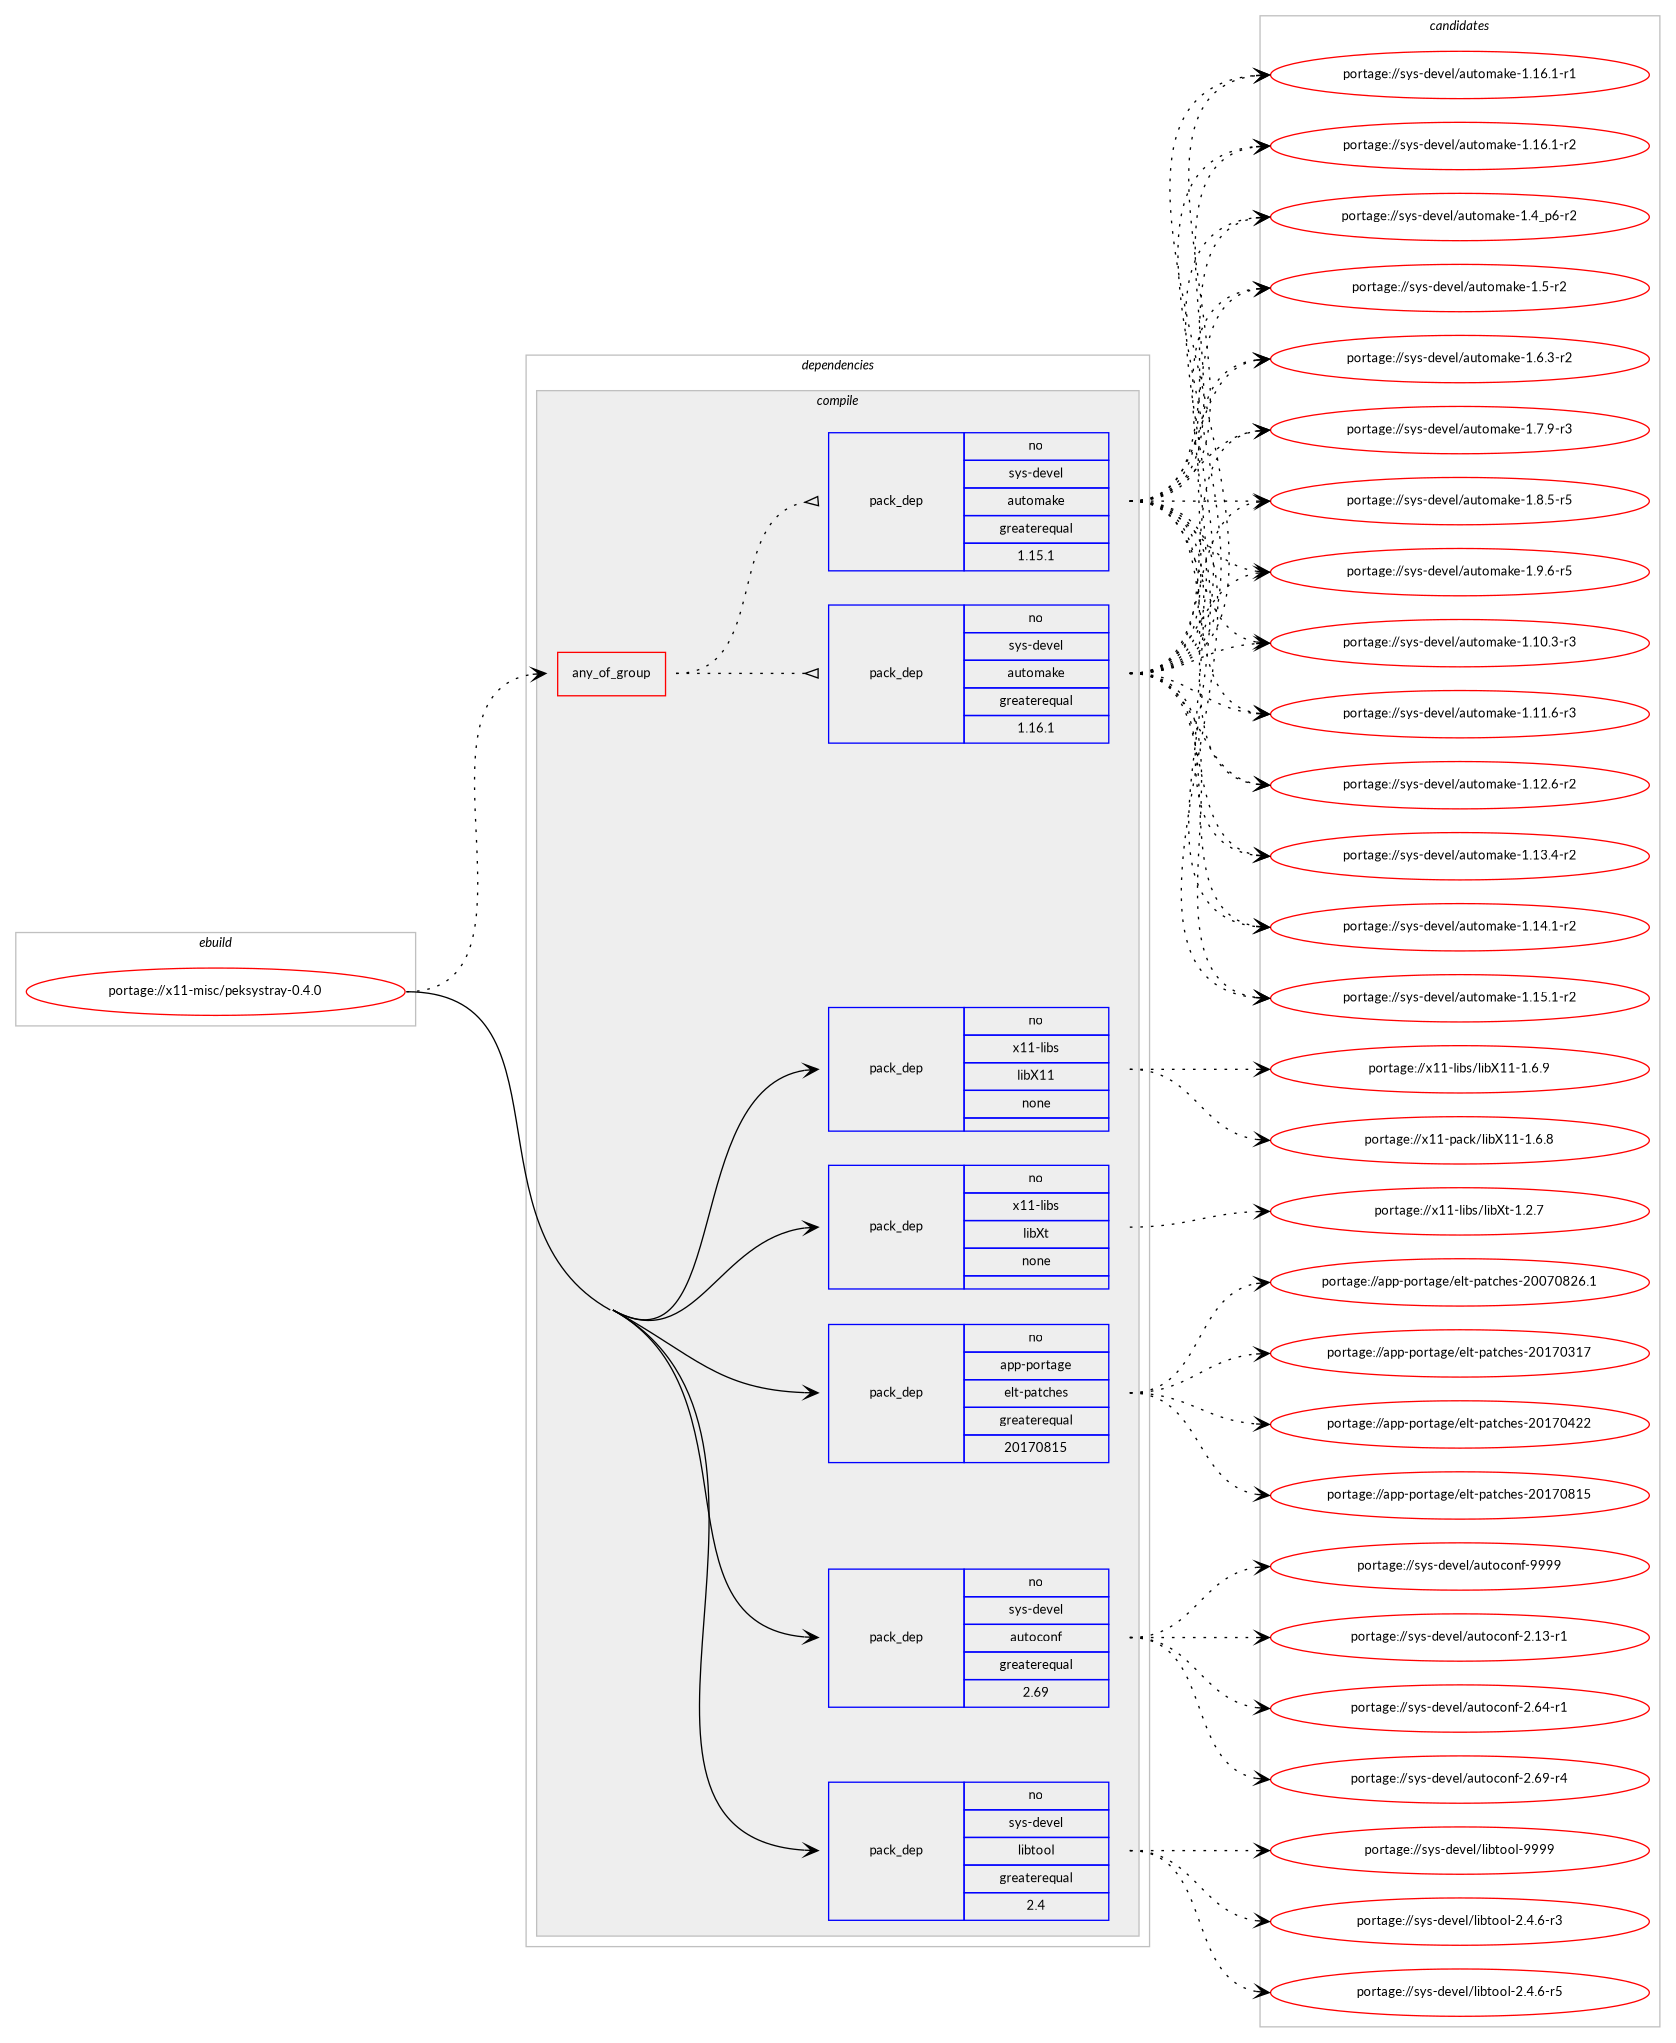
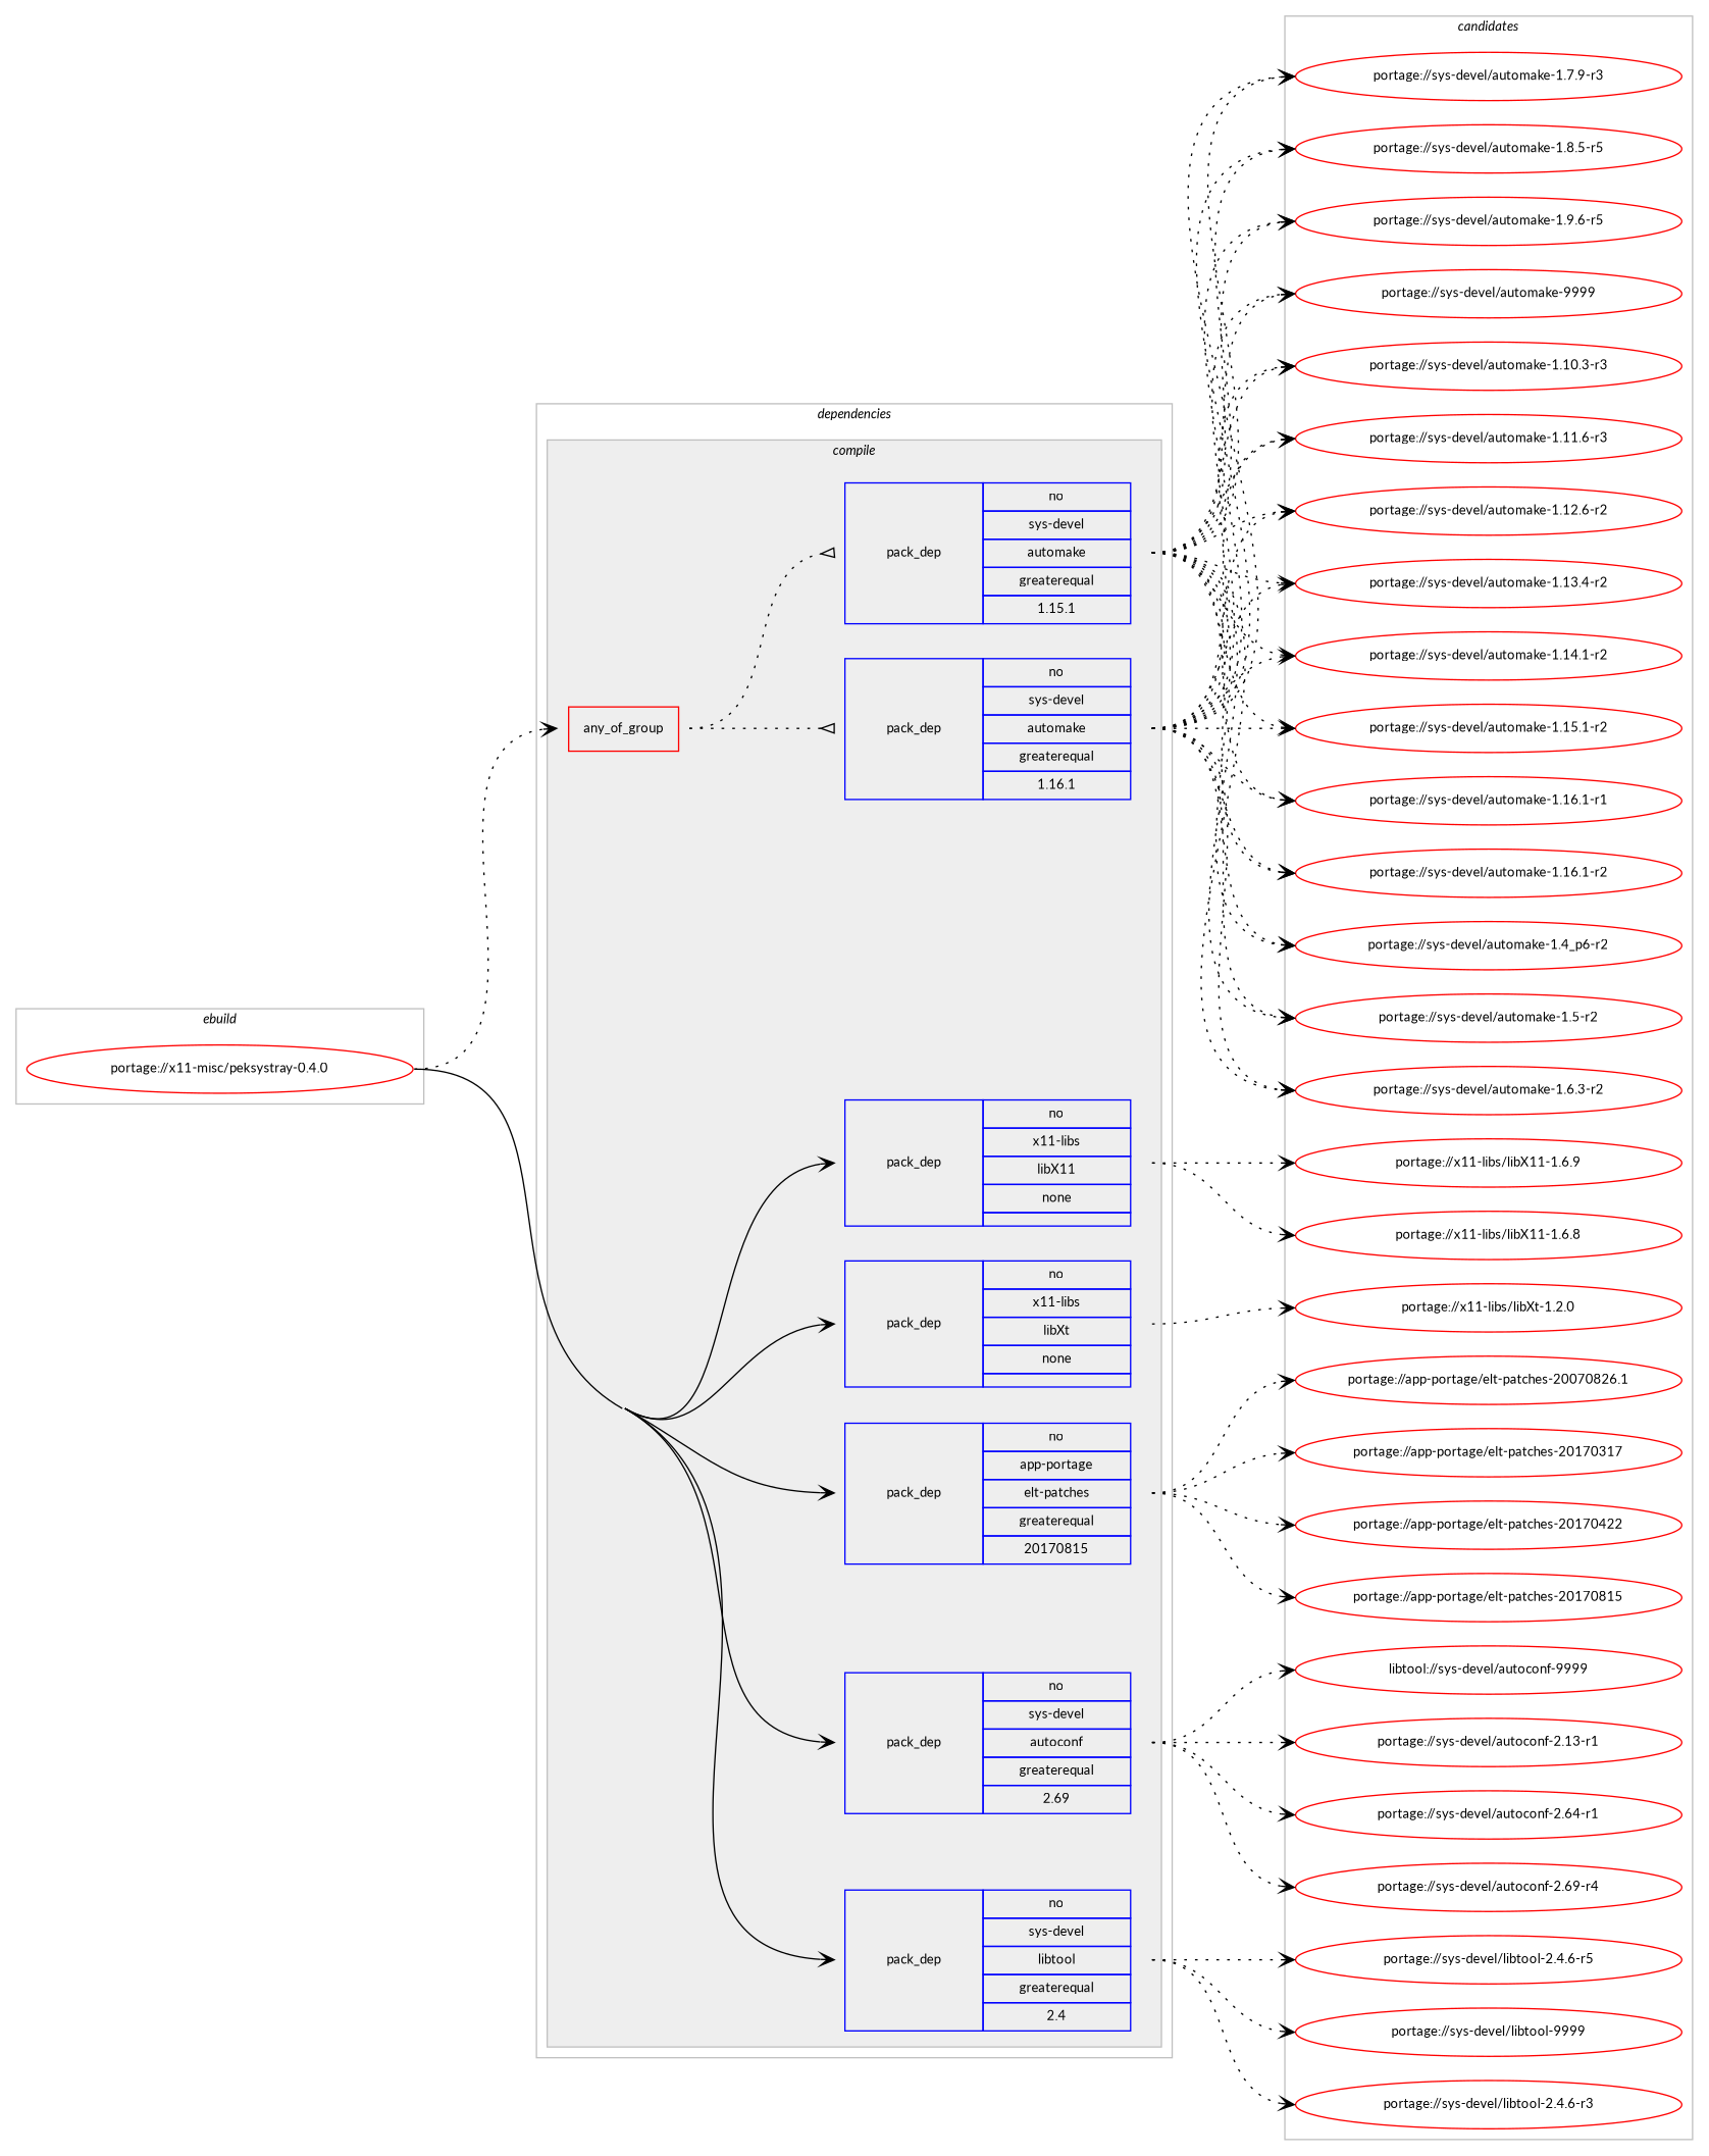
  digraph {
    compound=true
    concentrate=true
    fontname=Lato
    fontsize=10
    newrank=true
    rankdir=LR
    ranksep=1.5
    node [color=red fontname=Lato fontsize=10]
    edge [arrowhead=vee fontname=Lato headport=w style=dotted tailport=e weight=100]
    n1 [label="portage://x11-misc/peksystray-0.4.0" width=4]
    n2 [color=blue label=<<TABLE BORDER="0" CELLBORDER="1" CELLSPACING="0" CELLPADDING="4" WIDTH="220"><TR><TD ROWSPAN="6" CELLPADDING="30">pack_dep</TD></TR><TR><TD WIDTH="110">no</TD></TR><TR><TD>sys-devel</TD></TR><TR><TD>automake</TD></TR><TR><TD>greaterequal</TD></TR><TR><TD>1.16.1</TD></TR></TABLE>> shape=none]
    n3 [color=blue label=<<TABLE BORDER="0" CELLBORDER="1" CELLSPACING="0" CELLPADDING="4" WIDTH="220"><TR><TD ROWSPAN="6" CELLPADDING="30">pack_dep</TD></TR><TR><TD WIDTH="110">no</TD></TR><TR><TD>sys-devel</TD></TR><TR><TD>automake</TD></TR><TR><TD>greaterequal</TD></TR><TR><TD>1.15.1</TD></TR></TABLE>> shape=none]
    n4 [label=<<TABLE BORDER="0" CELLBORDER="1" CELLSPACING="0" CELLPADDING="4"><TR><TD CELLPADDING="10">any_of_group</TD></TR></TABLE>> shape=none]
    n5 [color=blue label=<<TABLE BORDER="0" CELLBORDER="1" CELLSPACING="0" CELLPADDING="4" WIDTH="220"><TR><TD ROWSPAN="6" CELLPADDING="30">pack_dep</TD></TR><TR><TD WIDTH="110">no</TD></TR><TR><TD>app-portage</TD></TR><TR><TD>elt-patches</TD></TR><TR><TD>greaterequal</TD></TR><TR><TD>20170815</TD></TR></TABLE>> shape=none]
    n6 [color=blue label=<<TABLE BORDER="0" CELLBORDER="1" CELLSPACING="0" CELLPADDING="4" WIDTH="220"><TR><TD ROWSPAN="6" CELLPADDING="30">pack_dep</TD></TR><TR><TD WIDTH="110">no</TD></TR><TR><TD>sys-devel</TD></TR><TR><TD>autoconf</TD></TR><TR><TD>greaterequal</TD></TR><TR><TD>2.69</TD></TR></TABLE>> shape=none]
    n7 [color=blue label=<<TABLE BORDER="0" CELLBORDER="1" CELLSPACING="0" CELLPADDING="4" WIDTH="220"><TR><TD ROWSPAN="6" CELLPADDING="30">pack_dep</TD></TR><TR><TD WIDTH="110">no</TD></TR><TR><TD>sys-devel</TD></TR><TR><TD>libtool</TD></TR><TR><TD>greaterequal</TD></TR><TR><TD>2.4</TD></TR></TABLE>> shape=none]
    n8 [color=blue label=<<TABLE BORDER="0" CELLBORDER="1" CELLSPACING="0" CELLPADDING="4" WIDTH="220"><TR><TD ROWSPAN="6" CELLPADDING="30">pack_dep</TD></TR><TR><TD WIDTH="110">no</TD></TR><TR><TD>x11-libs</TD></TR><TR><TD>libX11</TD></TR><TR><TD>none</TD></TR><TR><TD></TD></TR></TABLE>> shape=none]
    n9 [color=blue label=<<TABLE BORDER="0" CELLBORDER="1" CELLSPACING="0" CELLPADDING="4" WIDTH="220"><TR><TD ROWSPAN="6" CELLPADDING="30">pack_dep</TD></TR><TR><TD WIDTH="110">no</TD></TR><TR><TD>x11-libs</TD></TR><TR><TD>libXt</TD></TR><TR><TD>none</TD></TR><TR><TD></TD></TR></TABLE>> shape=none]
    n10 [label="portage://sys-devel/automake-1.10.3-r3" width=4]
    n11 [label="portage://sys-devel/automake-1.11.6-r3" width=4]
    n12 [label="portage://sys-devel/automake-1.12.6-r2" width=4]
    n13 [label="portage://sys-devel/automake-1.13.4-r2" width=4]
    n14 [label="portage://sys-devel/automake-1.14.1-r2" width=4]
    n15 [label="portage://sys-devel/automake-1.15.1-r2" width=4]
    n16 [label="portage://sys-devel/automake-1.16.1-r1" width=4]
    n17 [label="portage://sys-devel/automake-1.16.1-r2" width=4]
    n18 [label="portage://sys-devel/automake-1.4_p6-r2" width=4]
    n19 [label="portage://sys-devel/automake-1.5-r2" width=4]
    n20 [label="portage://sys-devel/automake-1.6.3-r2" width=4]
    n21 [label="portage://sys-devel/automake-1.7.9-r3" width=4]
    n22 [label="portage://sys-devel/automake-1.8.5-r5" width=4]
    n23 [label="portage://sys-devel/automake-1.9.6-r5" width=4]
+   n24 [label="portage://sys-devel/automake-9999" width=4]
    n25 [label="portage://app-portage/elt-patches-20170317" width=4]
    n26 [label="portage://app-portage/elt-patches-20170422" width=4]
    n27 [label="portage://app-portage/elt-patches-20170815" width=4]
    n28 [label="portage://app-portage/elt-patches-20070826.1" width=4]
    n29 [label="portage://sys-devel/autoconf-2.13-r1" width=4]
    n30 [label="portage://sys-devel/autoconf-2.64-r1" width=4]
    n31 [label="portage://sys-devel/autoconf-2.69-r4" width=4]
-   n32 [label="portage://sys-devel/autoconf-9999" width=4]
+   n32 [label="libtool://sys-devel/autoconf-9999" width=4]
    n33 [label="portage://sys-devel/libtool-2.4.6-r3" width=4]
    n34 [label="portage://sys-devel/libtool-2.4.6-r5" width=4]
    n35 [label="portage://sys-devel/libtool-9999" width=4]
-   n36 [label="portage://x11-pack/libX11-1.6.8" width=4]
+   n36 [label="portage://x11-libs/libX11-1.6.8" width=4]
    n37 [label="portage://x11-libs/libX11-1.6.9" width=4]
-   n38 [label="portage://x11-libs/libXt-1.2.7" width=4]
+   n38 [label="portage://x11-libs/libXt-1.2.0" width=4]
    subgraph cluster_1 {
      color=gray
      label=<<i>ebuild</i>>
      rank=same
      n1
    }
    subgraph cluster_2 {
      color=gray
      label=<<i>dependencies</i>>
      subgraph cluster_3 {
        color=gray
        fillcolor="#eeeeee"
        label=<<i>compile</i>>
        style=filled
        subgraph sub_4 {
          color=gray
          fillcolor="#eeeeee"
          label=<<i>compile</i>>
          style=filled
          n4
          subgraph sub_5 {
            color=gray
            fillcolor="#eeeeee"
            label=<<i>compile</i>>
            style=filled
            n2
          }
          subgraph sub_6 {
            color=gray
            fillcolor="#eeeeee"
            label=<<i>compile</i>>
            style=filled
            n3
          }
        }
        subgraph sub_7 {
          color=gray
          fillcolor="#eeeeee"
          label=<<i>compile</i>>
          style=filled
          n5
        }
        subgraph sub_8 {
          color=gray
          fillcolor="#eeeeee"
          label=<<i>compile</i>>
          style=filled
          n6
        }
        subgraph sub_9 {
          color=gray
          fillcolor="#eeeeee"
          label=<<i>compile</i>>
          style=filled
          n7
        }
        subgraph sub_10 {
          color=gray
          fillcolor="#eeeeee"
          label=<<i>compile</i>>
          style=filled
          n8
        }
        subgraph sub_11 {
          color=gray
          fillcolor="#eeeeee"
          label=<<i>compile</i>>
          style=filled
          n9
        }
      }
      subgraph cluster_12 {
        color=gray
        fillcolor="#eeeeee"
        label=<<i>compile and run</i>>
        style=filled
      }
      subgraph cluster_13 {
        color=gray
        fillcolor="#eeeeee"
        label=<<i>run</i>>
        style=filled
      }
    }
    subgraph cluster_14 {
      color=gray
      label=<<i>candidates</i>>
      rank=same
      subgraph sub_15 {
        color=black
        label=<<i>candidates</i>>
        nodesep=1
        rank=same
        n10
        n11
        n12
        n13
        n14
        n15
        n16
        n17
        n18
        n19
        n20
        n21
        n22
        n23
+       n24
      }
      subgraph sub_16 {
        color=black
        label=<<i>candidates</i>>
        nodesep=1
        rank=same
        n10
        n11
        n12
        n13
        n14
        n15
        n16
        n17
        n18
        n19
        n20
        n21
        n22
        n23
+       n24
      }
      subgraph sub_17 {
        color=black
        label=<<i>candidates</i>>
        nodesep=1
        rank=same
        n25
        n26
        n27
        n28
      }
      subgraph sub_18 {
        color=black
        label=<<i>candidates</i>>
        nodesep=1
        rank=same
        n29
        n30
        n31
        n32
      }
      subgraph sub_19 {
        color=black
        label=<<i>candidates</i>>
        nodesep=1
        rank=same
        n33
        n34
        n35
      }
      subgraph sub_20 {
        color=black
        label=<<i>candidates</i>>
        nodesep=1
        rank=same
        n36
        n37
      }
      subgraph sub_21 {
        color=black
        label=<<i>candidates</i>>
        nodesep=1
        rank=same
        n38
      }
    }
    n1 -> n4 [weight=20]
    n1 -> n5 [style=solid weight=20]
    n1 -> n6 [style=solid weight=20]
    n1 -> n7 [style=solid weight=20]
    n1 -> n8 [style=solid weight=20]
    n1 -> n9 [style=solid weight=20]
    n2 -> n10
    n2 -> n11
    n2 -> n12
    n2 -> n13
    n2 -> n14
    n2 -> n15
    n2 -> n16
    n2 -> n17
    n2 -> n18
    n2 -> n19
    n2 -> n20
    n2 -> n21
    n2 -> n22
    n2 -> n23
+   n2 -> n24
    n3 -> n10
    n3 -> n11
    n3 -> n12
    n3 -> n13
    n3 -> n14
    n3 -> n15
    n3 -> n16
    n3 -> n17
    n3 -> n18
    n3 -> n19
    n3 -> n20
    n3 -> n21
    n3 -> n22
    n3 -> n23
+   n3 -> n24
    n4 -> n2 [arrowhead=oinv weight=20]
    n4 -> n3 [arrowhead=oinv weight=20]
    n5 -> n25
    n5 -> n26
    n5 -> n27
    n5 -> n28
    n6 -> n29
    n6 -> n30
    n6 -> n31
    n6 -> n32
    n7 -> n33
    n7 -> n34
    n7 -> n35
    n8 -> n36
    n8 -> n37
    n9 -> n38
  }
